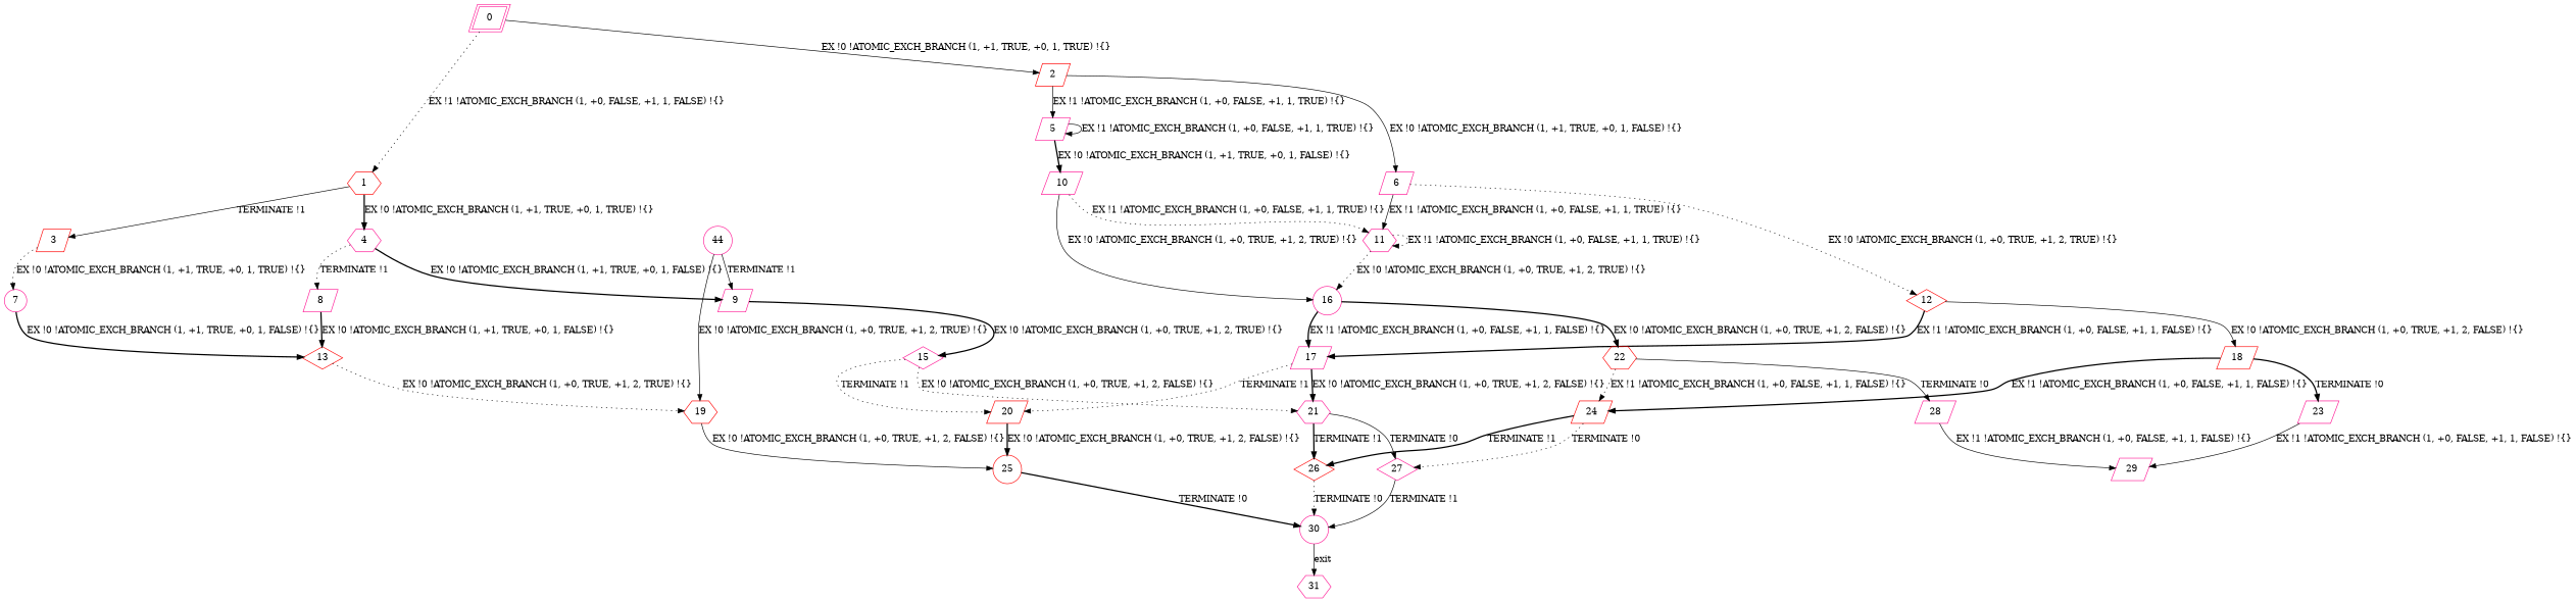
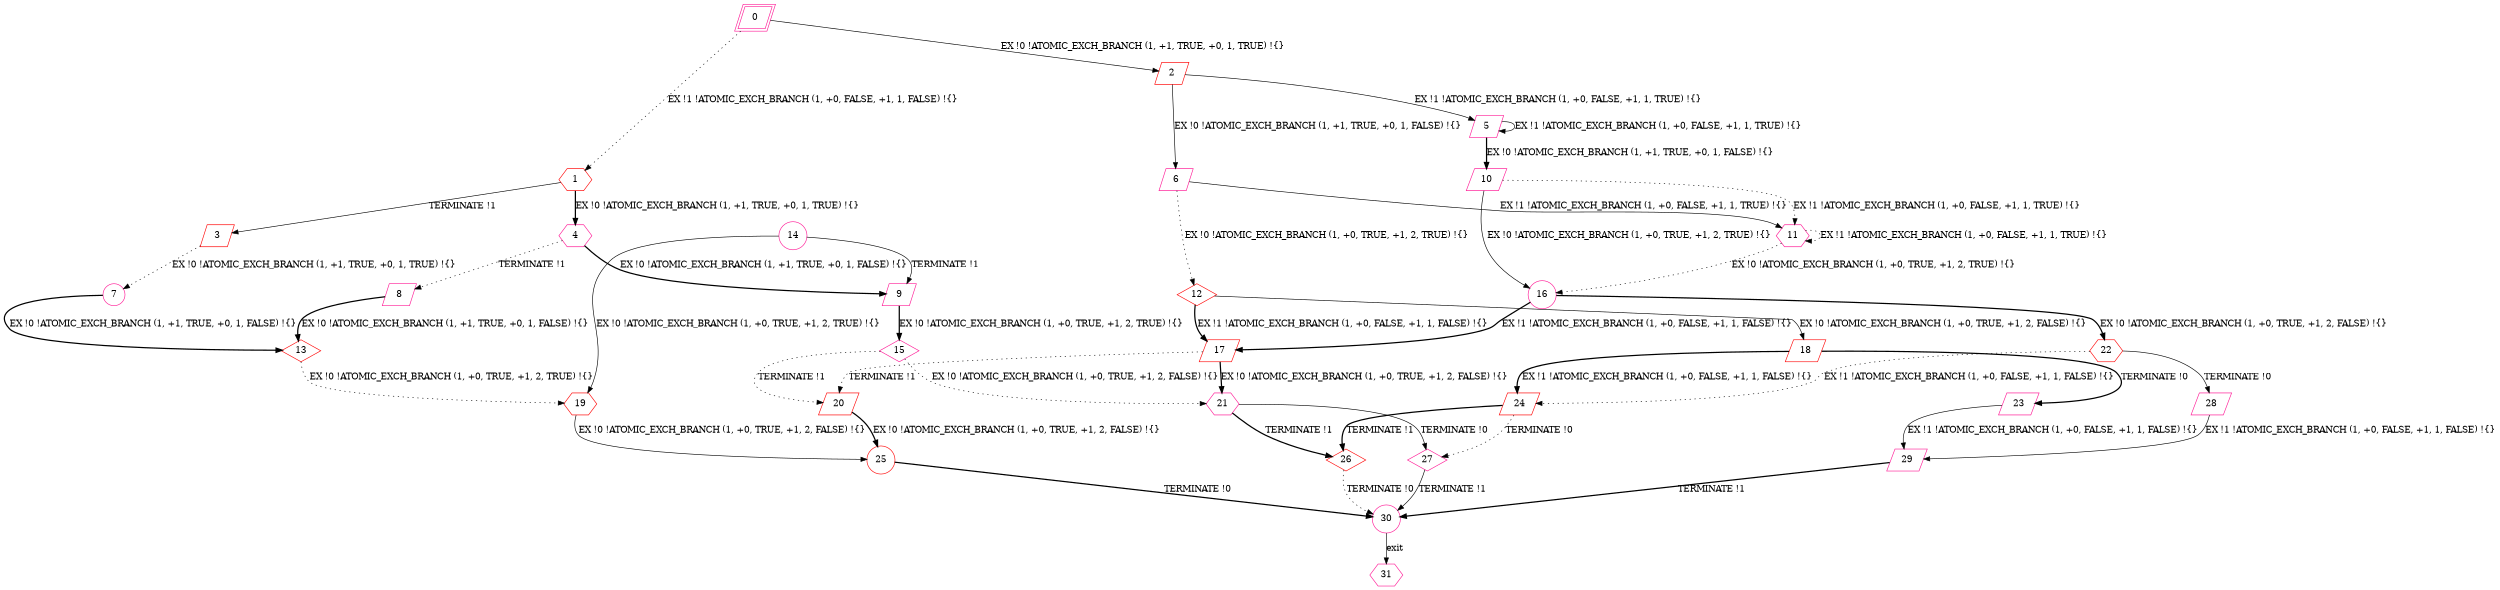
  digraph {
    node [color=deeppink shape=parallelogram]
    edge [style=solid]
    0 [peripheries=2]
    1 [color=red shape=hexagon]
    2 [color=red]
    3 [color=red]
    4 [shape=hexagon]
    5
    6
    7 [shape=circle]
    8
    9
    10
    11 [shape=hexagon]
    12 [color=red shape=diamond]
    13 [color=red shape=diamond]
    15 [shape=diamond]
    16 [shape=circle]
-   17
+   17 [color=red]
    18 [color=red]
    19 [color=red shape=hexagon]
-   14 [shape=circle label=44]
+   14 [shape=circle]
    20 [color=red]
    21 [shape=hexagon]
    22 [color=red shape=hexagon]
    23
    24 [color=red]
    25 [color=red shape=circle]
    26 [color=red shape=diamond]
    27 [shape=diamond]
    28
    29
    30 [shape=circle]
    31 [shape=hexagon]
    0 -> 1 [label="EX !1 !ATOMIC_EXCH_BRANCH (1, +0, FALSE, +1, 1, FALSE) !{}" style=dotted]
    0 -> 2 [label="EX !0 !ATOMIC_EXCH_BRANCH (1, +1, TRUE, +0, 1, TRUE) !{}"]
    1 -> 3 [label="TERMINATE !1"]
    1 -> 4 [label="EX !0 !ATOMIC_EXCH_BRANCH (1, +1, TRUE, +0, 1, TRUE) !{}" style=bold]
    2 -> 5 [label="EX !1 !ATOMIC_EXCH_BRANCH (1, +0, FALSE, +1, 1, TRUE) !{}"]
    2 -> 6 [label="EX !0 !ATOMIC_EXCH_BRANCH (1, +1, TRUE, +0, 1, FALSE) !{}"]
    3 -> 7 [label="EX !0 !ATOMIC_EXCH_BRANCH (1, +1, TRUE, +0, 1, TRUE) !{}" style=dotted]
    4 -> 8 [label="TERMINATE !1" style=dotted]
    4 -> 9 [label="EX !0 !ATOMIC_EXCH_BRANCH (1, +1, TRUE, +0, 1, FALSE) !{}" style=bold]
    5 -> 5 [label="EX !1 !ATOMIC_EXCH_BRANCH (1, +0, FALSE, +1, 1, TRUE) !{}"]
    5 -> 10 [label="EX !0 !ATOMIC_EXCH_BRANCH (1, +1, TRUE, +0, 1, FALSE) !{}" style=bold]
    6 -> 11 [label="EX !1 !ATOMIC_EXCH_BRANCH (1, +0, FALSE, +1, 1, TRUE) !{}"]
    6 -> 12 [label="EX !0 !ATOMIC_EXCH_BRANCH (1, +0, TRUE, +1, 2, TRUE) !{}" style=dotted]
    7 -> 13 [label="EX !0 !ATOMIC_EXCH_BRANCH (1, +1, TRUE, +0, 1, FALSE) !{}" style=bold]
    8 -> 13 [label="EX !0 !ATOMIC_EXCH_BRANCH (1, +1, TRUE, +0, 1, FALSE) !{}" style=bold]
    9 -> 15 [label="EX !0 !ATOMIC_EXCH_BRANCH (1, +0, TRUE, +1, 2, TRUE) !{}" style=bold]
    10 -> 11 [label="EX !1 !ATOMIC_EXCH_BRANCH (1, +0, FALSE, +1, 1, TRUE) !{}" style=dotted]
    10 -> 16 [label="EX !0 !ATOMIC_EXCH_BRANCH (1, +0, TRUE, +1, 2, TRUE) !{}"]
    11 -> 11 [label="EX !1 !ATOMIC_EXCH_BRANCH (1, +0, FALSE, +1, 1, TRUE) !{}" style=dotted]
    11 -> 16 [label="EX !0 !ATOMIC_EXCH_BRANCH (1, +0, TRUE, +1, 2, TRUE) !{}" style=dotted]
    12 -> 17 [label="EX !1 !ATOMIC_EXCH_BRANCH (1, +0, FALSE, +1, 1, FALSE) !{}" style=bold]
    12 -> 18 [label="EX !0 !ATOMIC_EXCH_BRANCH (1, +0, TRUE, +1, 2, FALSE) !{}"]
    13 -> 19 [label="EX !0 !ATOMIC_EXCH_BRANCH (1, +0, TRUE, +1, 2, TRUE) !{}" style=dotted]
    15 -> 20 [label="TERMINATE !1" style=dotted]
    15 -> 21 [label="EX !0 !ATOMIC_EXCH_BRANCH (1, +0, TRUE, +1, 2, FALSE) !{}" style=dotted]
    16 -> 17 [label="EX !1 !ATOMIC_EXCH_BRANCH (1, +0, FALSE, +1, 1, FALSE) !{}" style=bold]
    16 -> 22 [label="EX !0 !ATOMIC_EXCH_BRANCH (1, +0, TRUE, +1, 2, FALSE) !{}" style=bold]
    17 -> 20 [label="TERMINATE !1" style=dotted]
    17 -> 21 [label="EX !0 !ATOMIC_EXCH_BRANCH (1, +0, TRUE, +1, 2, FALSE) !{}" style=bold]
    18 -> 23 [label="TERMINATE !0" style=bold]
    18 -> 24 [label="EX !1 !ATOMIC_EXCH_BRANCH (1, +0, FALSE, +1, 1, FALSE) !{}" style=bold]
    19 -> 25 [label="EX !0 !ATOMIC_EXCH_BRANCH (1, +0, TRUE, +1, 2, FALSE) !{}"]
    14 -> 9 [label="TERMINATE !1"]
    14 -> 19 [label="EX !0 !ATOMIC_EXCH_BRANCH (1, +0, TRUE, +1, 2, TRUE) !{}"]
    20 -> 25 [label="EX !0 !ATOMIC_EXCH_BRANCH (1, +0, TRUE, +1, 2, FALSE) !{}" style=bold]
    21 -> 26 [label="TERMINATE !1" style=bold]
    21 -> 27 [label="TERMINATE !0"]
    22 -> 24 [label="EX !1 !ATOMIC_EXCH_BRANCH (1, +0, FALSE, +1, 1, FALSE) !{}" style=dotted]
    22 -> 28 [label="TERMINATE !0"]
    23 -> 29 [label="EX !1 !ATOMIC_EXCH_BRANCH (1, +0, FALSE, +1, 1, FALSE) !{}"]
    24 -> 26 [label="TERMINATE !1" style=bold]
    24 -> 27 [label="TERMINATE !0" style=dotted]
    25 -> 30 [label="TERMINATE !0" style=bold]
    26 -> 30 [label="TERMINATE !0" style=dotted]
    27 -> 30 [label="TERMINATE !1"]
    28 -> 29 [label="EX !1 !ATOMIC_EXCH_BRANCH (1, +0, FALSE, +1, 1, FALSE) !{}"]
+   29 -> 30 [label="TERMINATE !1" style=bold]
    30 -> 31 [label=exit]
  }
